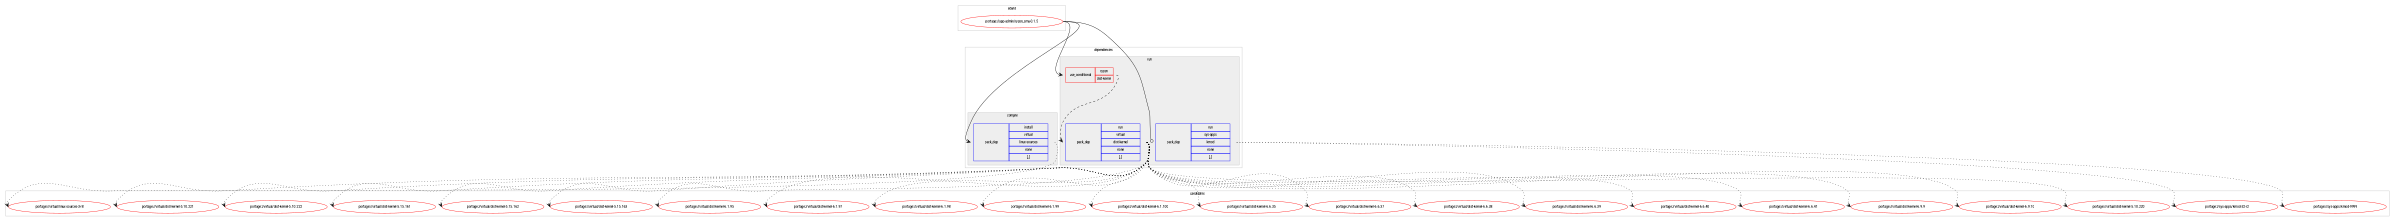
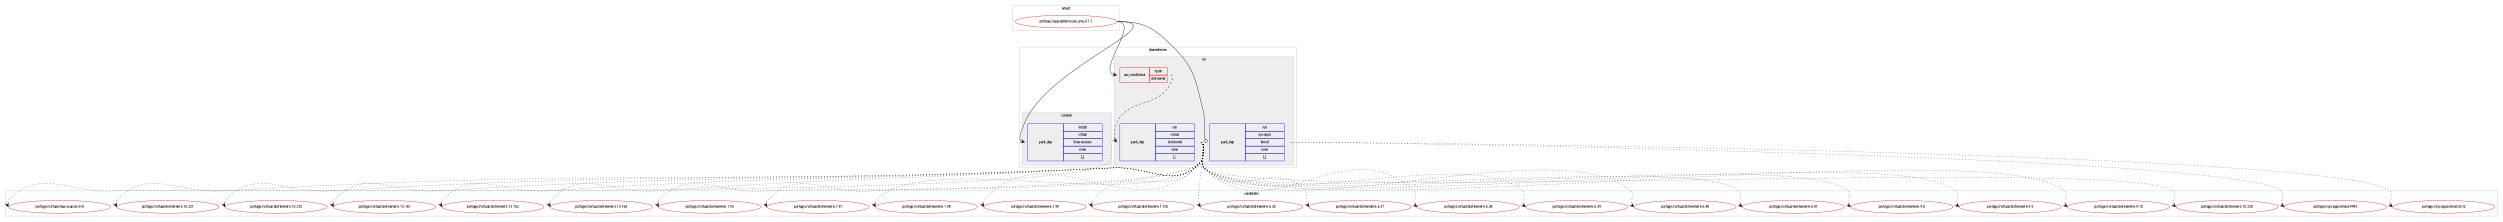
  digraph {
    compound=true
    concentrate=true
    fontname="Roboto Condensed"
    fontsize=10
    newrank=true
    rankdir=TB
    ranksep=1.5
    node [color=red fontname="Roboto Condensed" fontsize=10]
    edge [arrowhead=vee fontname="Roboto Condensed" headport=w style=dotted tailport=e weight=100]
    n1 [label="portage://app-admin/ryzen_smu-0.1.5" width=4]
    n2 [color=blue label=<<TABLE BORDER="0" CELLBORDER="1" CELLSPACING="0" CELLPADDING="4" WIDTH="220"><TR><TD ROWSPAN="6" CELLPADDING="30">pack_dep</TD></TR><TR><TD WIDTH="110">install</TD></TR><TR><TD>virtual</TD></TR><TR><TD>linux-sources</TD></TR><TR><TD>none</TD></TR><TR><TD>[,,]</TD></TR></TABLE>> shape=none]
    n3 [color=blue label=<<TABLE BORDER="0" CELLBORDER="1" CELLSPACING="0" CELLPADDING="4" WIDTH="220"><TR><TD ROWSPAN="6" CELLPADDING="30">pack_dep</TD></TR><TR><TD WIDTH="110">run</TD></TR><TR><TD>virtual</TD></TR><TR><TD>dist-kernel</TD></TR><TR><TD>none</TD></TR><TR><TD>[,,]</TD></TR></TABLE>> shape=none]
    n4 [label=<<TABLE BORDER="0" CELLBORDER="1" CELLSPACING="0" CELLPADDING="4"><TR><TD ROWSPAN="3" CELLPADDING="10">use_conditional</TD></TR><TR><TD>ryzen</TD></TR><TR><TD>dist-kernel</TD></TR></TABLE>> shape=none]
    n5 [color=blue label=<<TABLE BORDER="0" CELLBORDER="1" CELLSPACING="0" CELLPADDING="4" WIDTH="220"><TR><TD ROWSPAN="6" CELLPADDING="30">pack_dep</TD></TR><TR><TD WIDTH="110">run</TD></TR><TR><TD>sys-apps</TD></TR><TR><TD>kmod</TD></TR><TR><TD>none</TD></TR><TR><TD>[,,]</TD></TR></TABLE>> shape=none]
    n6 [label="portage://virtual/linux-sources-3-r8" width=4]
    n7 [label="portage://virtual/dist-kernel-6.9.10" width=4]
    n8 [label="portage://virtual/dist-kernel-6.9.9" width=4]
+   n9 [label="portage://virtual/dist-kernel-6.9.8" width=4]
    n10 [label="portage://virtual/dist-kernel-6.6.41" width=4]
    n11 [label="portage://virtual/dist-kernel-6.6.40" width=4]
    n12 [label="portage://virtual/dist-kernel-6.6.39" width=4]
    n13 [label="portage://virtual/dist-kernel-6.6.38" width=4]
    n14 [label="portage://virtual/dist-kernel-6.6.37" width=4]
    n15 [label="portage://virtual/dist-kernel-6.6.35" width=4]
    n16 [label="portage://virtual/dist-kernel-6.1.100" width=4]
    n17 [label="portage://virtual/dist-kernel-6.1.99" width=4]
    n18 [label="portage://virtual/dist-kernel-6.1.98" width=4]
    n19 [label="portage://virtual/dist-kernel-6.1.97" width=4]
    n20 [label="portage://virtual/dist-kernel-6.1.95" width=4]
    n21 [label="portage://virtual/dist-kernel-5.15.163" width=4]
    n22 [label="portage://virtual/dist-kernel-5.15.162" width=4]
    n23 [label="portage://virtual/dist-kernel-5.15.161" width=4]
    n24 [label="portage://virtual/dist-kernel-5.10.222" width=4]
    n25 [label="portage://virtual/dist-kernel-5.10.221" width=4]
    n26 [label="portage://virtual/dist-kernel-5.10.220" width=4]
    n27 [label="portage://sys-apps/kmod-9999" width=4]
    n28 [label="portage://sys-apps/kmod-32-r2" width=4]
    subgraph cluster_1 {
      color=gray
      label=<<i>ebuild</i>>
      n1
    }
    subgraph cluster_2 {
      color=gray
      label=<<i>dependencies</i>>
      subgraph cluster_3 {
        color=gray
        fillcolor="#eeeeee"
        label=<<i>compile</i>>
        style=filled
        subgraph sub_4 {
          color=gray
          fillcolor="#eeeeee"
          label=<<i>compile</i>>
          style=filled
          n2
        }
      }
      subgraph cluster_5 {
        color=gray
        fillcolor="#eeeeee"
        label=<<i>compile and run</i>>
        style=filled
      }
      subgraph cluster_6 {
        color=gray
        fillcolor="#eeeeee"
        label=<<i>run</i>>
        style=filled
        subgraph sub_7 {
          color=gray
          fillcolor="#eeeeee"
          label=<<i>run</i>>
          style=filled
          n4
          subgraph sub_8 {
            color=gray
            fillcolor="#eeeeee"
            label=<<i>run</i>>
            style=filled
            n3
          }
        }
        subgraph sub_9 {
          color=gray
          fillcolor="#eeeeee"
          label=<<i>run</i>>
          style=filled
          n5
        }
      }
    }
    subgraph cluster_10 {
      color=gray
      label=<<i>candidates</i>>
      rank=same
      subgraph sub_11 {
        color=black
        label=<<i>candidates</i>>
        nodesep=1
        rank=same
        n6
      }
      subgraph sub_12 {
        color=black
        label=<<i>candidates</i>>
        nodesep=1
        rank=same
        n7
        n8
+       n9
        n10
        n11
        n12
        n13
        n14
        n15
        n16
        n17
        n18
        n19
        n20
        n21
        n22
        n23
        n24
        n25
        n26
      }
      subgraph sub_13 {
        color=black
        label=<<i>candidates</i>>
        nodesep=1
        rank=same
        n27
        n28
      }
    }
    n1 -> n2 [style=solid weight=20]
    n1 -> n4 [style=solid weight=20]
    n1 -> n5 [arrowhead=odot style=solid weight=20]
    n2 -> n6
    n3 -> n7
    n3 -> n8
+   n3 -> n9
    n3 -> n10
    n3 -> n11
    n3 -> n12
    n3 -> n13
    n3 -> n14
    n3 -> n15
    n3 -> n16
    n3 -> n17
    n3 -> n18
    n3 -> n19
    n3 -> n20
    n3 -> n21
    n3 -> n22
    n3 -> n23
    n3 -> n24
    n3 -> n25
    n3 -> n26
    n4 -> n3 [style=dashed weight=20]
    n5 -> n27
    n5 -> n28
  }
